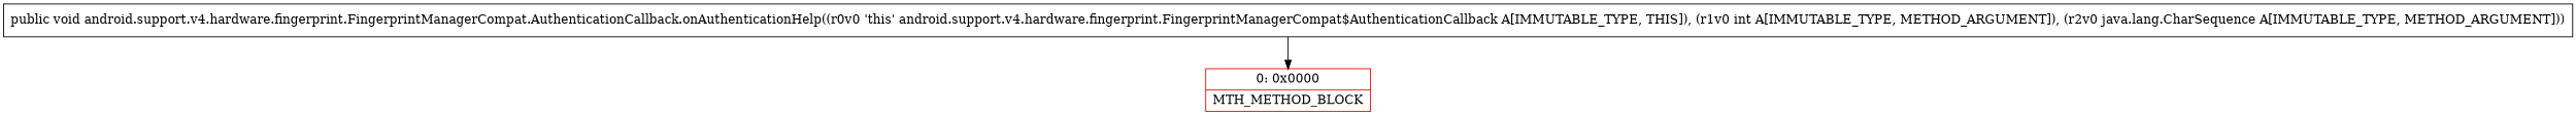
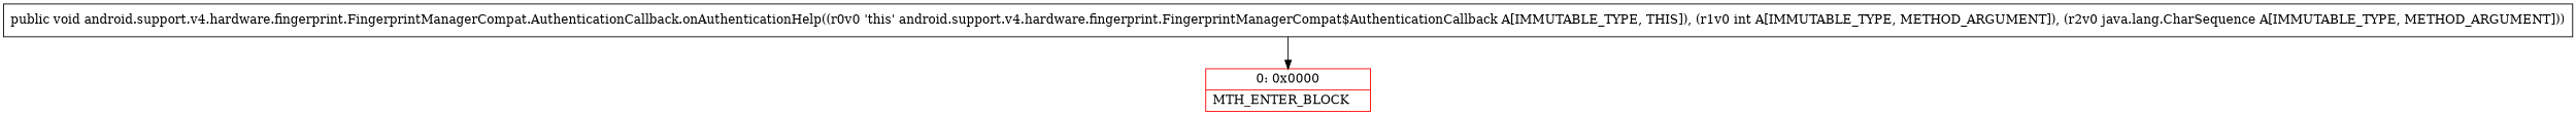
  digraph {
    node [shape=record]
-   n1 [color=red label="{0\:\ 0x0000|MTH_METHOD_BLOCK\l}"]
+   n1 [color=red label="{0\:\ 0x0000|MTH_ENTER_BLOCK\l}"]
    n2 [label="{public void android.support.v4.hardware.fingerprint.FingerprintManagerCompat.AuthenticationCallback.onAuthenticationHelp((r0v0 'this' android.support.v4.hardware.fingerprint.FingerprintManagerCompat$AuthenticationCallback A[IMMUTABLE_TYPE, THIS]), (r1v0 int A[IMMUTABLE_TYPE, METHOD_ARGUMENT]), (r2v0 java.lang.CharSequence A[IMMUTABLE_TYPE, METHOD_ARGUMENT])) }"]
    subgraph cluster_1 {
      label="R(0)"
    }
    n2 -> n1
  }
